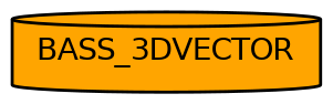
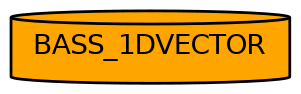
  digraph {
    rankdir=LR
-   n1 [color=black fillcolor=orange fontname=Helvetica fontsize=10 height=0.2 label=BASS_3DVECTOR shape=cylinder style=filled width=0.4]
+   n1 [color=black fillcolor=orange fontname=Helvetica fontsize=10 height=0.2 label=BASS_1DVECTOR shape=cylinder style=filled width=0.4]
  }
